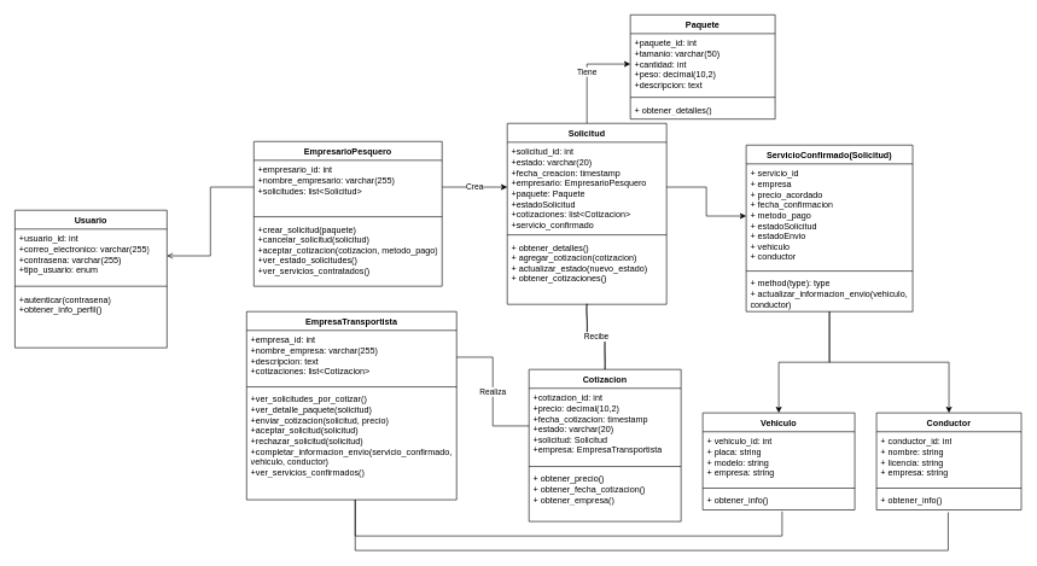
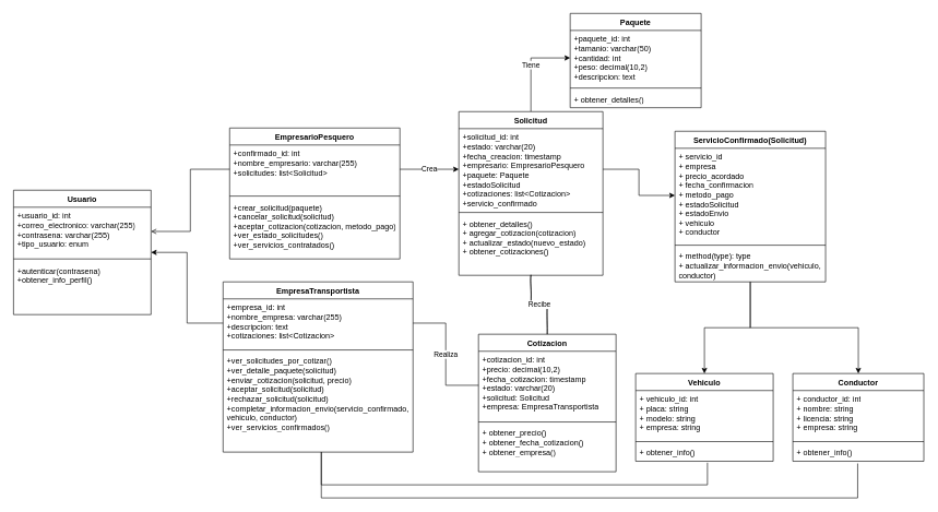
  <mxCell id="0" />
  <mxCell id="1" parent="0" />
  <mxCell id="2" value="Usuario" style="swimlane;fontStyle=1;align=center;verticalAlign=top;childLayout=stackLayout;horizontal=1;startSize=26;horizontalStack=0;resizeParent=1;resizeParentMax=0;resizeLast=0;collapsible=1;marginBottom=0;whiteSpace=wrap;html=1;" vertex="1" parent="1"><mxGeometry x="20" y="290" width="210" height="190" as="geometry" /></mxCell>
  <mxCell id="3" value="+usuario_id: int&lt;br/&gt;    +correo_electronico: varchar(255)&lt;br/&gt;    +contrasena: varchar(255)&lt;br/&gt;    +tipo_usuario: enum" style="text;strokeColor=none;fillColor=none;align=left;verticalAlign=top;spacingLeft=4;spacingRight=4;overflow=hidden;rotatable=0;points=[[0,0.5],[1,0.5]];portConstraint=eastwest;whiteSpace=wrap;html=1;" vertex="1" parent="2"><mxGeometry y="26" width="210" height="74" as="geometry" /></mxCell>
  <mxCell id="4" value="" style="line;strokeWidth=1;fillColor=none;align=left;verticalAlign=middle;spacingTop=-1;spacingLeft=3;spacingRight=3;rotatable=0;labelPosition=right;points=[];portConstraint=eastwest;strokeColor=inherit;" vertex="1" parent="2"><mxGeometry y="100" width="210" height="10" as="geometry" /></mxCell>
  <mxCell id="5" value="+autenticar(contrasena)&lt;div&gt;+obtener_info_perfil()&lt;/div&gt;" style="text;strokeColor=none;fillColor=none;align=left;verticalAlign=top;spacingLeft=4;spacingRight=4;overflow=hidden;rotatable=0;points=[[0,0.5],[1,0.5]];portConstraint=eastwest;whiteSpace=wrap;html=1;" vertex="1" parent="2"><mxGeometry y="110" width="210" height="80" as="geometry" /></mxCell>
  <mxCell id="6" value="EmpresarioPesquero " style="swimlane;fontStyle=1;align=center;verticalAlign=top;childLayout=stackLayout;horizontal=1;startSize=26;horizontalStack=0;resizeParent=1;resizeParentMax=0;resizeLast=0;collapsible=1;marginBottom=0;whiteSpace=wrap;html=1;" vertex="1" parent="1"><mxGeometry x="350" y="195" width="260" height="200" as="geometry" /></mxCell>
- <mxCell id="7" value=" +empresario_id: int&lt;br/&gt;    +nombre_empresario: varchar(255)&lt;br/&gt;    +solicitudes: list&amp;lt;Solicitud&amp;gt;" style="text;strokeColor=none;fillColor=none;align=left;verticalAlign=top;spacingLeft=4;spacingRight=4;overflow=hidden;rotatable=0;points=[[0,0.5],[1,0.5]];portConstraint=eastwest;whiteSpace=wrap;html=1;" vertex="1" parent="6"><mxGeometry y="26" width="260" height="74" as="geometry" /></mxCell>
+ <mxCell id="7" value=" +confirmado_id: int&lt;br/&gt;    +nombre_empresario: varchar(255)&lt;br/&gt;    +solicitudes: list&amp;lt;Solicitud&amp;gt;" style="text;strokeColor=none;fillColor=none;align=left;verticalAlign=top;spacingLeft=4;spacingRight=4;overflow=hidden;rotatable=0;points=[[0,0.5],[1,0.5]];portConstraint=eastwest;whiteSpace=wrap;html=1;" vertex="1" parent="6"><mxGeometry y="26" width="260" height="74" as="geometry" /></mxCell>
  <mxCell id="8" value="" style="line;strokeWidth=1;fillColor=none;align=left;verticalAlign=middle;spacingTop=-1;spacingLeft=3;spacingRight=3;rotatable=0;labelPosition=right;points=[];portConstraint=eastwest;strokeColor=inherit;" vertex="1" parent="6"><mxGeometry y="100" width="260" height="8" as="geometry" /></mxCell>
  <mxCell id="9" value="+crear_solicitud(paquete)&lt;div&gt;+cancelar_solicitud(solicitud)&lt;/div&gt;&lt;div&gt;+aceptar_cotizacion(cotizacion, metodo_pago)&lt;/div&gt;&lt;div&gt;+ver_estado_solicitudes()&lt;/div&gt;&lt;div&gt;+ver_servicios_contratados()&lt;/div&gt;" style="text;strokeColor=none;fillColor=none;align=left;verticalAlign=top;spacingLeft=4;spacingRight=4;overflow=hidden;rotatable=0;points=[[0,0.5],[1,0.5]];portConstraint=eastwest;whiteSpace=wrap;html=1;" vertex="1" parent="6"><mxGeometry y="108" width="260" height="92" as="geometry" /></mxCell>
  <mxCell id="10" value="EmpresaTransportista " style="swimlane;fontStyle=1;align=center;verticalAlign=top;childLayout=stackLayout;horizontal=1;startSize=26;horizontalStack=0;resizeParent=1;resizeParentMax=0;resizeLast=0;collapsible=1;marginBottom=0;whiteSpace=wrap;html=1;" vertex="1" parent="1"><mxGeometry x="340" y="430" width="290" height="260" as="geometry" /></mxCell>
  <mxCell id="11" value="+empresa_id: int&lt;br/&gt;    +nombre_empresa: varchar(255)&lt;br/&gt;    +descripcion: text&lt;br/&gt;    +cotizaciones: list&amp;lt;Cotizacion&amp;gt;" style="text;strokeColor=none;fillColor=none;align=left;verticalAlign=top;spacingLeft=4;spacingRight=4;overflow=hidden;rotatable=0;points=[[0,0.5],[1,0.5]];portConstraint=eastwest;whiteSpace=wrap;html=1;" vertex="1" parent="10"><mxGeometry y="26" width="290" height="74" as="geometry" /></mxCell>
  <mxCell id="12" value="" style="line;strokeWidth=1;fillColor=none;align=left;verticalAlign=middle;spacingTop=-1;spacingLeft=3;spacingRight=3;rotatable=0;labelPosition=right;points=[];portConstraint=eastwest;strokeColor=inherit;" vertex="1" parent="10"><mxGeometry y="100" width="290" height="8" as="geometry" /></mxCell>
  <mxCell id="13" value="+ver_solicitudes_por_cotizar()&lt;div&gt;+ver_detalle_paquete(solicitud)&lt;/div&gt;&lt;div&gt;+enviar_cotizacion(solicitud, precio)&lt;/div&gt;&lt;div&gt;+aceptar_solicitud(solicitud)&lt;/div&gt;&lt;div&gt;+rechazar_solicitud(solicitud)&lt;/div&gt;&lt;div&gt;+completar_informacion_envio(servicio_confirmado, vehiculo, conductor)&lt;/div&gt;&lt;div&gt;+ver_servicios_confirmados()&lt;/div&gt;" style="text;strokeColor=none;fillColor=none;align=left;verticalAlign=top;spacingLeft=4;spacingRight=4;overflow=hidden;rotatable=0;points=[[0,0.5],[1,0.5]];portConstraint=eastwest;whiteSpace=wrap;html=1;" vertex="1" parent="10"><mxGeometry y="108" width="290" height="152" as="geometry" /></mxCell>
  <mxCell id="14" value="Paquete " style="swimlane;fontStyle=1;align=center;verticalAlign=top;childLayout=stackLayout;horizontal=1;startSize=26;horizontalStack=0;resizeParent=1;resizeParentMax=0;resizeLast=0;collapsible=1;marginBottom=0;whiteSpace=wrap;html=1;" vertex="1" parent="1"><mxGeometry x="870" y="20" width="200" height="144" as="geometry" /></mxCell>
  <mxCell id="15" value="+paquete_id: int&lt;br/&gt;    +tamanio: varchar(50)&lt;br/&gt;    +cantidad: int&lt;br/&gt;    +peso: decimal(10,2)&lt;br/&gt;    +descripcion: text&lt;div&gt;&lt;br/&gt;&lt;/div&gt;" style="text;strokeColor=none;fillColor=none;align=left;verticalAlign=top;spacingLeft=4;spacingRight=4;overflow=hidden;rotatable=0;points=[[0,0.5],[1,0.5]];portConstraint=eastwest;whiteSpace=wrap;html=1;" vertex="1" parent="14"><mxGeometry y="26" width="200" height="84" as="geometry" /></mxCell>
  <mxCell id="16" value="" style="line;strokeWidth=1;fillColor=none;align=left;verticalAlign=middle;spacingTop=-1;spacingLeft=3;spacingRight=3;rotatable=0;labelPosition=right;points=[];portConstraint=eastwest;strokeColor=inherit;" vertex="1" parent="14"><mxGeometry y="110" width="200" height="8" as="geometry" /></mxCell>
  <mxCell id="17" value="+&amp;nbsp;obtener_detalles()" style="text;strokeColor=none;fillColor=none;align=left;verticalAlign=top;spacingLeft=4;spacingRight=4;overflow=hidden;rotatable=0;points=[[0,0.5],[1,0.5]];portConstraint=eastwest;whiteSpace=wrap;html=1;" vertex="1" parent="14"><mxGeometry y="118" width="200" height="26" as="geometry" /></mxCell>
  <mxCell id="18" value="Tiene" style="edgeStyle=orthogonalEdgeStyle;rounded=0;orthogonalLoop=1;jettySize=auto;html=1;" edge="1" parent="1" source="20" target="15"><mxGeometry relative="1" as="geometry"><mxPoint x="1030" y="130" as="targetPoint" /></mxGeometry></mxCell>
  <mxCell id="19" value="Recibe" style="edgeStyle=orthogonalEdgeStyle;rounded=0;orthogonalLoop=1;jettySize=auto;html=1;endArrow=none;endFill=1;sketch=1;curveFitting=1;jiggle=2;startFill=0;" edge="1" parent="1" source="20" target="24"><mxGeometry relative="1" as="geometry" /></mxCell>
  <mxCell id="20" value="Solicitud " style="swimlane;fontStyle=1;align=center;verticalAlign=top;childLayout=stackLayout;horizontal=1;startSize=26;horizontalStack=0;resizeParent=1;resizeParentMax=0;resizeLast=0;collapsible=1;marginBottom=0;whiteSpace=wrap;html=1;" vertex="1" parent="1"><mxGeometry x="700" y="170" width="220" height="250" as="geometry" /></mxCell>
  <mxCell id="21" value=" +solicitud_id: int&lt;br&gt;    +estado: varchar(20)&lt;br&gt;    +fecha_creacion: timestamp&lt;br&gt;    +empresario: EmpresarioPesquero&lt;br&gt;    +paquete: Paquete&lt;div&gt;+estadoSolicitud&lt;br&gt;    +cotizaciones: list&amp;lt;Cotizacion&amp;gt;&lt;/div&gt;&lt;div&gt;+servicio_confirmado &lt;br&gt;&lt;div&gt;&lt;br&gt;&lt;/div&gt;&lt;/div&gt;" style="text;strokeColor=none;fillColor=none;align=left;verticalAlign=top;spacingLeft=4;spacingRight=4;overflow=hidden;rotatable=0;points=[[0,0.5],[1,0.5]];portConstraint=eastwest;whiteSpace=wrap;html=1;" vertex="1" parent="20"><mxGeometry y="26" width="220" height="124" as="geometry" /></mxCell>
  <mxCell id="22" value="" style="line;strokeWidth=1;fillColor=none;align=left;verticalAlign=middle;spacingTop=-1;spacingLeft=3;spacingRight=3;rotatable=0;labelPosition=right;points=[];portConstraint=eastwest;strokeColor=inherit;" vertex="1" parent="20"><mxGeometry y="150" width="220" height="8" as="geometry" /></mxCell>
  <mxCell id="23" value="+&amp;nbsp;obtener_detalles()&lt;div&gt;+&amp;nbsp;agregar_cotizacion(cotizacion)&lt;/div&gt;&lt;div&gt;+&amp;nbsp;actualizar_estado(nuevo_estado)&lt;/div&gt;&lt;div&gt;+&amp;nbsp;obtener_cotizaciones()&lt;/div&gt;" style="text;strokeColor=none;fillColor=none;align=left;verticalAlign=top;spacingLeft=4;spacingRight=4;overflow=hidden;rotatable=0;points=[[0,0.5],[1,0.5]];portConstraint=eastwest;whiteSpace=wrap;html=1;" vertex="1" parent="20"><mxGeometry y="158" width="220" height="92" as="geometry" /></mxCell>
  <mxCell id="24" value="Cotizacion " style="swimlane;fontStyle=1;align=center;verticalAlign=top;childLayout=stackLayout;horizontal=1;startSize=26;horizontalStack=0;resizeParent=1;resizeParentMax=0;resizeLast=0;collapsible=1;marginBottom=0;whiteSpace=wrap;html=1;" vertex="1" parent="1"><mxGeometry x="730" y="510" width="210" height="210" as="geometry" /></mxCell>
  <mxCell id="25" value=" +cotizacion_id: int&lt;br/&gt;    +precio: decimal(10,2)&lt;br/&gt;    +fecha_cotizacion: timestamp&lt;br/&gt;    +estado: varchar(20)&lt;br/&gt;    +solicitud: Solicitud&lt;br/&gt;    +empresa: EmpresaTransportista&lt;div&gt;&lt;br/&gt;&lt;/div&gt;" style="text;strokeColor=none;fillColor=none;align=left;verticalAlign=top;spacingLeft=4;spacingRight=4;overflow=hidden;rotatable=0;points=[[0,0.5],[1,0.5]];portConstraint=eastwest;whiteSpace=wrap;html=1;" vertex="1" parent="24"><mxGeometry y="26" width="210" height="104" as="geometry" /></mxCell>
  <mxCell id="26" value="" style="line;strokeWidth=1;fillColor=none;align=left;verticalAlign=middle;spacingTop=-1;spacingLeft=3;spacingRight=3;rotatable=0;labelPosition=right;points=[];portConstraint=eastwest;strokeColor=inherit;" vertex="1" parent="24"><mxGeometry y="130" width="210" height="8" as="geometry" /></mxCell>
  <mxCell id="27" value="+&amp;nbsp;obtener_precio()&lt;div&gt;+&amp;nbsp;obtener_fecha_cotizacion()&lt;/div&gt;&lt;div&gt;+&amp;nbsp;obtener_empresa()&lt;/div&gt;" style="text;strokeColor=none;fillColor=none;align=left;verticalAlign=top;spacingLeft=4;spacingRight=4;overflow=hidden;rotatable=0;points=[[0,0.5],[1,0.5]];portConstraint=eastwest;whiteSpace=wrap;html=1;" vertex="1" parent="24"><mxGeometry y="138" width="210" height="72" as="geometry" /></mxCell>
  <mxCell id="28" style="edgeStyle=orthogonalEdgeStyle;rounded=0;orthogonalLoop=1;jettySize=auto;html=1;entryX=1;entryY=0.5;entryDx=0;entryDy=0;endArrow=open;" edge="1" parent="1" source="7" target="3"><mxGeometry relative="1" as="geometry" /></mxCell>
+ <mxCell id="29" style="edgeStyle=orthogonalEdgeStyle;rounded=0;orthogonalLoop=1;jettySize=auto;html=1;entryX=1;entryY=0.5;entryDx=0;entryDy=0;" edge="1" parent="1" source="11" target="2"><mxGeometry relative="1" as="geometry" /></mxCell>
  <mxCell id="30" value="Crea" style="edgeStyle=orthogonalEdgeStyle;rounded=0;orthogonalLoop=1;jettySize=auto;html=1;" edge="1" parent="1" source="7" target="21"><mxGeometry relative="1" as="geometry" /></mxCell>
  <mxCell id="31" value="Realiza" style="edgeStyle=orthogonalEdgeStyle;rounded=0;orthogonalLoop=1;jettySize=auto;html=1;entryX=0;entryY=0.5;entryDx=0;entryDy=0;endArrow=none;endFill=1;startFill=0;" edge="1" parent="1" source="11" target="25"><mxGeometry relative="1" as="geometry" /></mxCell>
  <mxCell id="32" value="Vehiculo" style="swimlane;fontStyle=1;align=center;verticalAlign=top;childLayout=stackLayout;horizontal=1;startSize=26;horizontalStack=0;resizeParent=1;resizeParentMax=0;resizeLast=0;collapsible=1;marginBottom=0;whiteSpace=wrap;html=1;" vertex="1" parent="1"><mxGeometry x="970" y="570" width="210" height="134" as="geometry" /></mxCell>
  <mxCell id="33" value="+&amp;nbsp;vehiculo_id: int&lt;div&gt;+&amp;nbsp;placa: string&lt;/div&gt;&lt;div&gt;+&amp;nbsp;modelo: string&lt;/div&gt;&lt;div&gt;+&amp;nbsp;empresa: string&lt;br&gt;&lt;div&gt;&lt;br&gt;&lt;/div&gt;&lt;/div&gt;" style="text;strokeColor=none;fillColor=none;align=left;verticalAlign=top;spacingLeft=4;spacingRight=4;overflow=hidden;rotatable=0;points=[[0,0.5],[1,0.5]];portConstraint=eastwest;whiteSpace=wrap;html=1;" vertex="1" parent="32"><mxGeometry y="26" width="210" height="74" as="geometry" /></mxCell>
  <mxCell id="34" value="" style="line;strokeWidth=1;fillColor=none;align=left;verticalAlign=middle;spacingTop=-1;spacingLeft=3;spacingRight=3;rotatable=0;labelPosition=right;points=[];portConstraint=eastwest;strokeColor=inherit;" vertex="1" parent="32"><mxGeometry y="100" width="210" height="8" as="geometry" /></mxCell>
  <mxCell id="35" value="+ obtener_info()" style="text;strokeColor=none;fillColor=none;align=left;verticalAlign=top;spacingLeft=4;spacingRight=4;overflow=hidden;rotatable=0;points=[[0,0.5],[1,0.5]];portConstraint=eastwest;whiteSpace=wrap;html=1;" vertex="1" parent="32"><mxGeometry y="108" width="210" height="26" as="geometry" /></mxCell>
  <mxCell id="36" value="Conductor" style="swimlane;fontStyle=1;align=center;verticalAlign=top;childLayout=stackLayout;horizontal=1;startSize=26;horizontalStack=0;resizeParent=1;resizeParentMax=0;resizeLast=0;collapsible=1;marginBottom=0;whiteSpace=wrap;html=1;" vertex="1" parent="1"><mxGeometry x="1210" y="570" width="200" height="134" as="geometry" /></mxCell>
  <mxCell id="37" value="+&amp;nbsp;conductor_id: int&lt;div&gt;+&amp;nbsp;nombre: string&lt;/div&gt;&lt;div&gt;+&amp;nbsp;licencia: string&lt;/div&gt;&lt;div&gt;+ empresa: string&lt;/div&gt;" style="text;strokeColor=none;fillColor=none;align=left;verticalAlign=top;spacingLeft=4;spacingRight=4;overflow=hidden;rotatable=0;points=[[0,0.5],[1,0.5]];portConstraint=eastwest;whiteSpace=wrap;html=1;" vertex="1" parent="36"><mxGeometry y="26" width="200" height="74" as="geometry" /></mxCell>
  <mxCell id="38" value="" style="line;strokeWidth=1;fillColor=none;align=left;verticalAlign=middle;spacingTop=-1;spacingLeft=3;spacingRight=3;rotatable=0;labelPosition=right;points=[];portConstraint=eastwest;strokeColor=inherit;" vertex="1" parent="36"><mxGeometry y="100" width="200" height="8" as="geometry" /></mxCell>
  <mxCell id="39" value="+&amp;nbsp;obtener_info()" style="text;strokeColor=none;fillColor=none;align=left;verticalAlign=top;spacingLeft=4;spacingRight=4;overflow=hidden;rotatable=0;points=[[0,0.5],[1,0.5]];portConstraint=eastwest;whiteSpace=wrap;html=1;" vertex="1" parent="36"><mxGeometry y="108" width="200" height="26" as="geometry" /></mxCell>
  <mxCell id="40" style="edgeStyle=orthogonalEdgeStyle;rounded=0;orthogonalLoop=1;jettySize=auto;html=1;" edge="1" parent="1" source="42" target="32"><mxGeometry relative="1" as="geometry" /></mxCell>
  <mxCell id="41" style="edgeStyle=orthogonalEdgeStyle;rounded=0;orthogonalLoop=1;jettySize=auto;html=1;" edge="1" parent="1" source="42" target="36"><mxGeometry relative="1" as="geometry" /></mxCell>
  <mxCell id="42" value="ServicioConfirmado(Solicitud)" style="swimlane;fontStyle=1;align=center;verticalAlign=top;childLayout=stackLayout;horizontal=1;startSize=26;horizontalStack=0;resizeParent=1;resizeParentMax=0;resizeLast=0;collapsible=1;marginBottom=0;whiteSpace=wrap;html=1;" vertex="1" parent="1"><mxGeometry x="1030" y="200" width="230" height="230" as="geometry" /></mxCell>
  <mxCell id="43" value="+&amp;nbsp;servicio_id &lt;div&gt;+&amp;nbsp;empresa &lt;/div&gt;&lt;div&gt;+ precio_acordado&amp;nbsp;&lt;/div&gt;&lt;div&gt;+&amp;nbsp;fecha_confirmacion &lt;/div&gt;&lt;div&gt;+&amp;nbsp;metodo_pago &lt;/div&gt;&lt;div&gt;+&amp;nbsp;estadoSolicitud&lt;/div&gt;&lt;div&gt;+&amp;nbsp;estadoEnvio &lt;/div&gt;&lt;div&gt;+&amp;nbsp;vehiculo &lt;/div&gt;&lt;div&gt;+&amp;nbsp;conductor &lt;/div&gt;" style="text;strokeColor=none;fillColor=none;align=left;verticalAlign=top;spacingLeft=4;spacingRight=4;overflow=hidden;rotatable=0;points=[[0,0.5],[1,0.5]];portConstraint=eastwest;whiteSpace=wrap;html=1;" vertex="1" parent="42"><mxGeometry y="26" width="230" height="144" as="geometry" /></mxCell>
  <mxCell id="44" value="" style="line;strokeWidth=1;fillColor=none;align=left;verticalAlign=middle;spacingTop=-1;spacingLeft=3;spacingRight=3;rotatable=0;labelPosition=right;points=[];portConstraint=eastwest;strokeColor=inherit;" vertex="1" parent="42"><mxGeometry y="170" width="230" height="8" as="geometry" /></mxCell>
  <mxCell id="45" value="+ method(type): type&lt;div&gt;+&amp;nbsp;&lt;span style=&quot;background-color: transparent; color: light-dark(rgb(0, 0, 0), rgb(255, 255, 255));&quot; class=&quot;hljs-title&quot;&gt;actualizar_informacion_envio&lt;/span&gt;&lt;span style=&quot;background-color: transparent; color: light-dark(rgb(0, 0, 0), rgb(255, 255, 255));&quot;&gt;(&lt;/span&gt;&lt;span style=&quot;background-color: transparent; color: light-dark(rgb(0, 0, 0), rgb(255, 255, 255));&quot; class=&quot;hljs-params&quot;&gt;vehiculo, conductor&lt;/span&gt;&lt;span style=&quot;background-color: transparent; color: light-dark(rgb(0, 0, 0), rgb(255, 255, 255));&quot;&gt;)&lt;/span&gt;&lt;/div&gt;" style="text;strokeColor=none;fillColor=none;align=left;verticalAlign=top;spacingLeft=4;spacingRight=4;overflow=hidden;rotatable=0;points=[[0,0.5],[1,0.5]];portConstraint=eastwest;whiteSpace=wrap;html=1;" vertex="1" parent="42"><mxGeometry y="178" width="230" height="52" as="geometry" /></mxCell>
  <mxCell id="46" style="edgeStyle=orthogonalEdgeStyle;rounded=0;orthogonalLoop=1;jettySize=auto;html=1;" edge="1" parent="1" source="21" target="43"><mxGeometry relative="1" as="geometry" /></mxCell>
  <mxCell id="47" style="edgeStyle=orthogonalEdgeStyle;rounded=0;orthogonalLoop=1;jettySize=auto;html=1;entryX=0.522;entryY=1.084;entryDx=0;entryDy=0;entryPerimeter=0;endArrow=none;startFill=0;" edge="1" parent="1" source="10" target="35"><mxGeometry relative="1" as="geometry"><Array as="points"><mxPoint x="490" y="740" /><mxPoint x="1080" y="740" /></Array></mxGeometry></mxCell>
  <mxCell id="48" style="edgeStyle=orthogonalEdgeStyle;rounded=0;orthogonalLoop=1;jettySize=auto;html=1;entryX=0.495;entryY=1.129;entryDx=0;entryDy=0;entryPerimeter=0;endArrow=none;startFill=0;" edge="1" parent="1" source="10" target="39"><mxGeometry relative="1" as="geometry"><Array as="points"><mxPoint x="490" y="760" /><mxPoint x="1309" y="760" /></Array></mxGeometry></mxCell>
